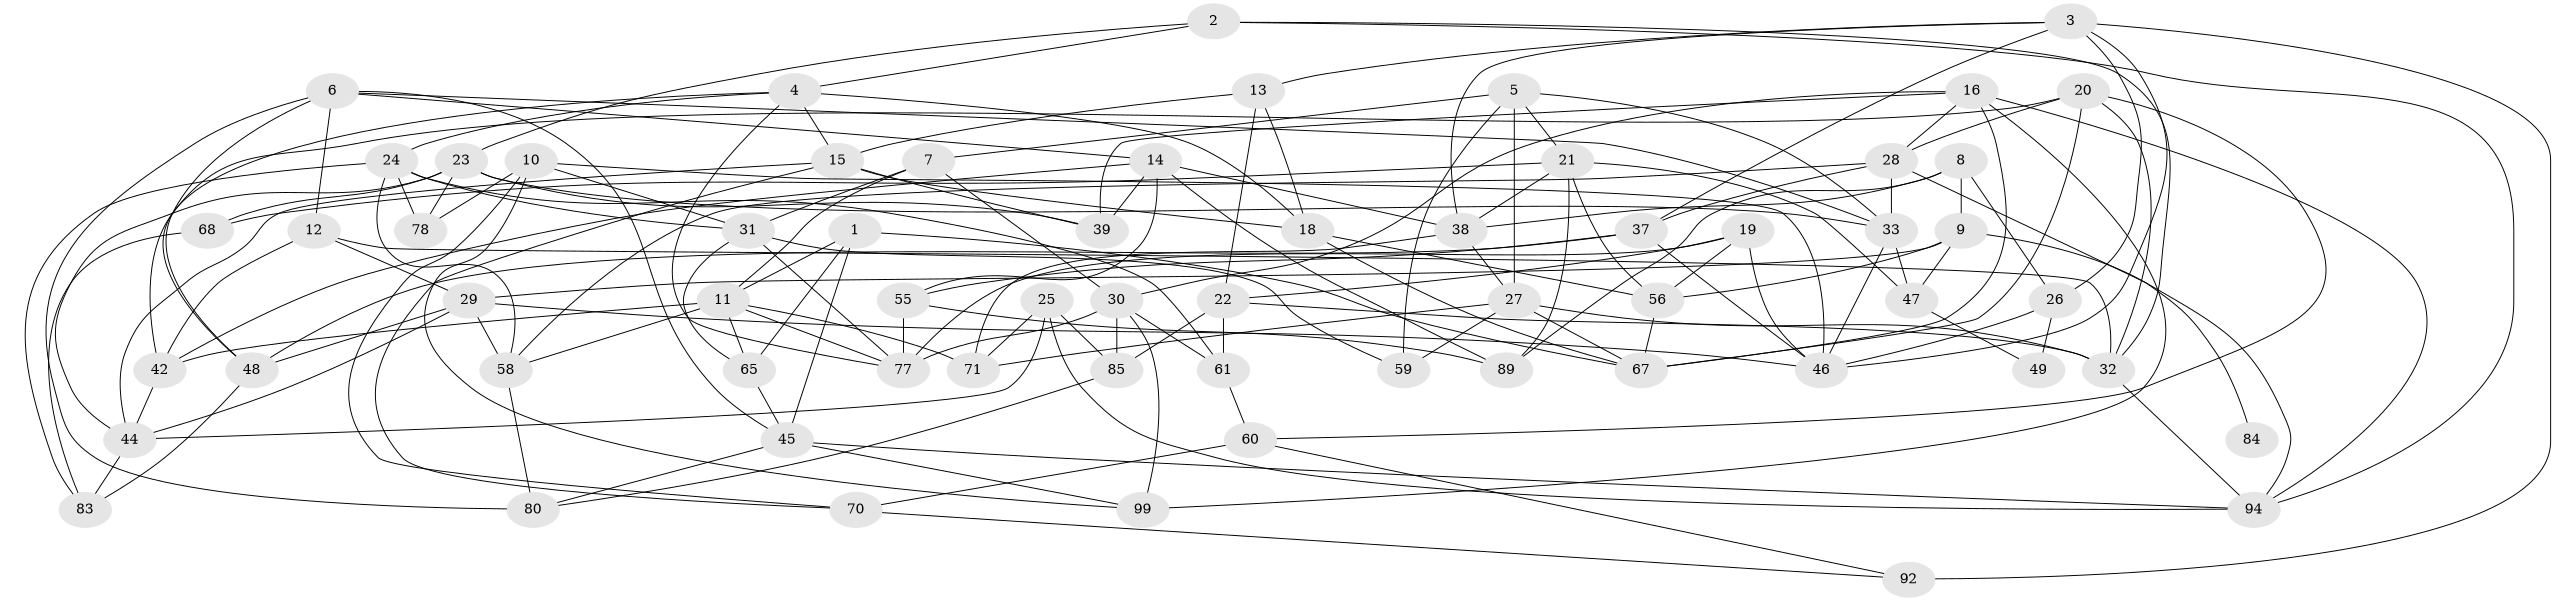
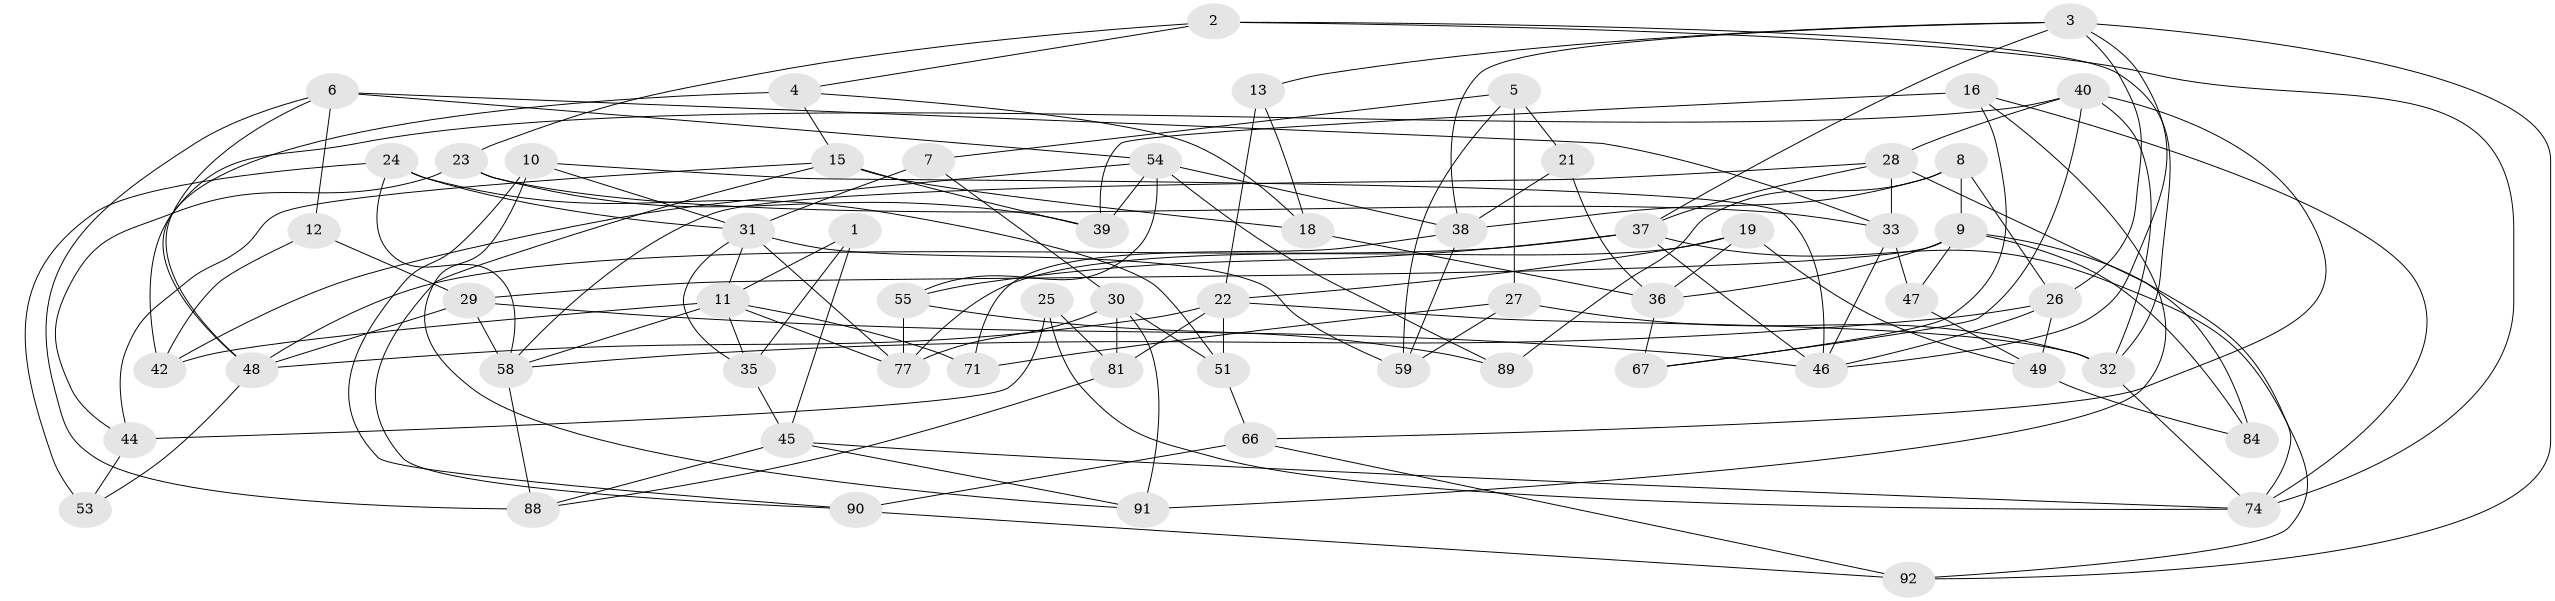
  graph {
    node [color=gray90 style=filled]
    11 [super="+65"]
-   35 [label=65]
+   35
    77 [super="+95"]
    42 [super="+97"]
    58 [super="+96"]
    71
    1
    45 [super="+62"]
    67 [super="+79"]
-   74 [super="+99" label=94]
-   88 [label=80]
-   91 [label=99]
+   74 [super="+99"]
+   88
+   91
    4 [super="+61"]
    15 [super="+17"]
    18 [super="+69"]
    24 [super="+40"]
    48 [super="+80"]
    2
    23 [super="+43"]
    32 [super="+57"]
    33 [super="+86"]
-   78
    39
    44 [super="+52"]
-   68
    3 [super="+100"]
    13
    26 [super="+64"]
    37 [super="+85"]
    38 [super="+50"]
    n31 [label=46 super="+75"]
    n32 [label=92]
    22 [super="+63"]
    49 [super="+54"]
    55
    59
-   90 [label=70]
-   56 [super="+94"]
+   90
+   56 [super="+94" label=36]
    31 [super="+73"]
-   51 [label=61]
-   83
+   51
+   83 [label=53]
    5 [super="+76"]
    7
    21 [super="+92"]
    27 [super="+70"]
    30 [super="+41"]
    89
    47
    6 [super="+46"]
    12
-   14 [super="+53"]
+   14 [super="+53" label=54]
    29 [super="+82"]
-   81 [label=85]
+   81
    9 [super="+72"]
    84
    8
    10 [super="+36"]
    16 [super="+93"]
    28 [super="+34"]
    19
-   20 [super="+87"]
-   60
+   20 [super="+87" label=40]
+   60 [label=66]
    25
    11 -- 35
    11 -- 77
    11 -- 42
    11 -- 58
    11 -- 71
    35 -- 45
-   42 -- 44
    58 -- 88
    1 -- 11
    1 -- 35
    1 -- 45
-   1 -- 67
    45 -- 74
    45 -- 88
    45 -- 91
-   4 -- 77
    4 -- 15
    4 -- 18
-   4 -- 24
    4 -- 48
    15 -- 18
    15 -- 39
    15 -- 44
    15 -- 90
-   18 -- 67
    18 -- 56 [weight=2]
    24 -- 58
-   24 -- 78
    24 -- 31
    24 -- 51
    24 -- 83
    48 -- 83
    2 -- 74
    2 -- 4
    2 -- 23
    2 -- 32
    23 -- 33
-   23 -- 78
    23 -- 39
    23 -- 44
-   23 -- 68
    32 -- 74
    33 -- n31
    33 -- 47
    44 -- 83
-   68 -- 83
    3 -- 13
    3 -- 26
    3 -- 37
    3 -- 38
    3 -- n31
    3 -- n32
-   13 -- 15
    13 -- 18
    13 -- 22
+   26 -- 58
    26 -- n31
    26 -- 49 [weight=2]
    37 -- 48
    37 -- n31
+   37 -- n32
    37 -- 55
    38 -- 71
-   38 -- 27
+   38 -- 59
+   22 -- 48
    22 -- 32
    22 -- 51
    22 -- 81
+   49 -- 84 [weight=2]
    55 -- 77
    55 -- 89
    90 -- n32
    56 -- 67
    31 -- 35
    31 -- 77
    31 -- 59
    51 -- 60
-   5 -- 33
    5 -- 59
    5 -- 7
    5 -- 21
    5 -- 27 [weight=2]
-   7 -- 11
+   31 -- 11
    7 -- 31
    7 -- 30
-   21 -- 68
    21 -- 38
    21 -- 56
-   21 -- 89
-   21 -- 47
    27 -- 71
-   27 -- 67
    27 -- 32
    27 -- 59
    30 -- 77
    30 -- 91
    30 -- 51
    30 -- 81
    47 -- 49
-   6 -- 45
    6 -- 88
    6 -- 48
    6 -- 33
    6 -- 12
    6 -- 14
    12 -- 42
-   12 -- 32
    12 -- 29
    14 -- 42
    14 -- 39
    14 -- 38
    14 -- 55
    14 -- 89
    29 -- 58
    29 -- 48
-   29 -- 44
    29 -- n31
    81 -- 88
    9 -- 74
    9 -- 56
    9 -- 47
    9 -- 29
+   9 -- 84
    8 -- 26
    8 -- 38
    8 -- 89
    8 -- 9
    10 -- 91
-   10 -- 78 [weight=2]
    10 -- n31
    10 -- 90
    10 -- 31
    16 -- 67
    16 -- 74
    16 -- 91
    16 -- 39
-   16 -- 30
-   16 -- 28
    28 -- 58
    28 -- 33
    28 -- 37
    28 -- 84
    19 -- 77
    19 -- 22
-   19 -- n31
+   19 -- 49
    19 -- 56
    20 -- 42 [weight=2]
    20 -- 67
    20 -- 32
    20 -- 28
    20 -- 60
    60 -- n32
    60 -- 90
-   25 -- 71
    25 -- 74
    25 -- 44
    25 -- 81
  }
